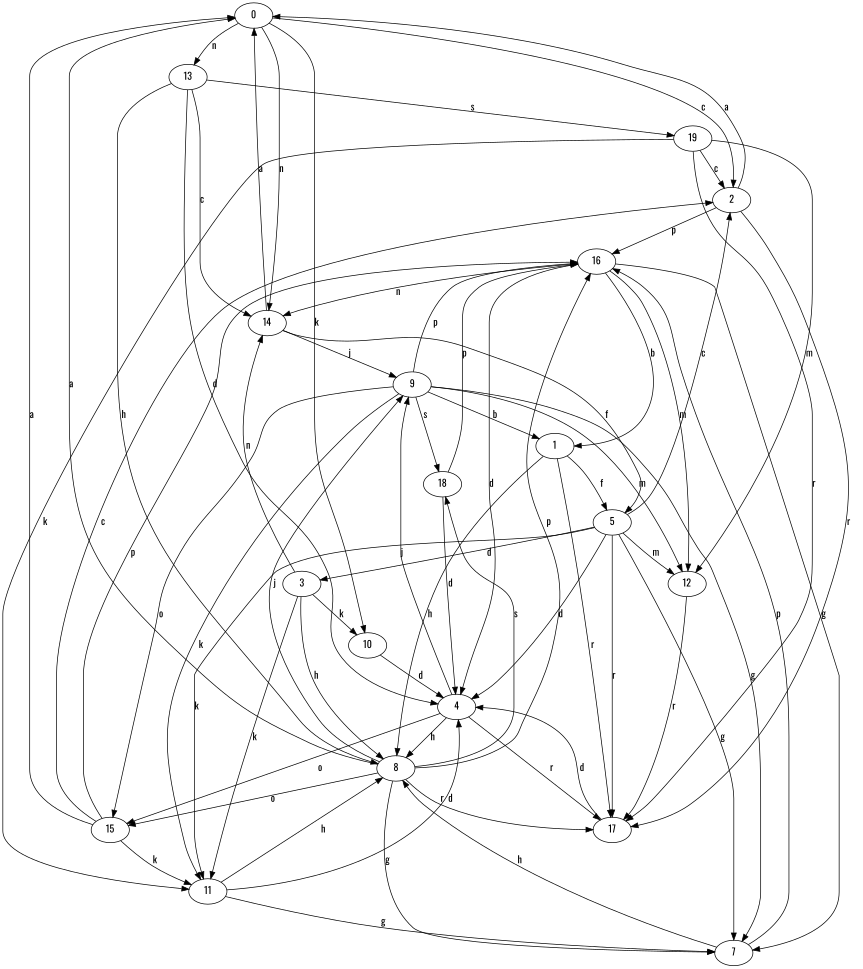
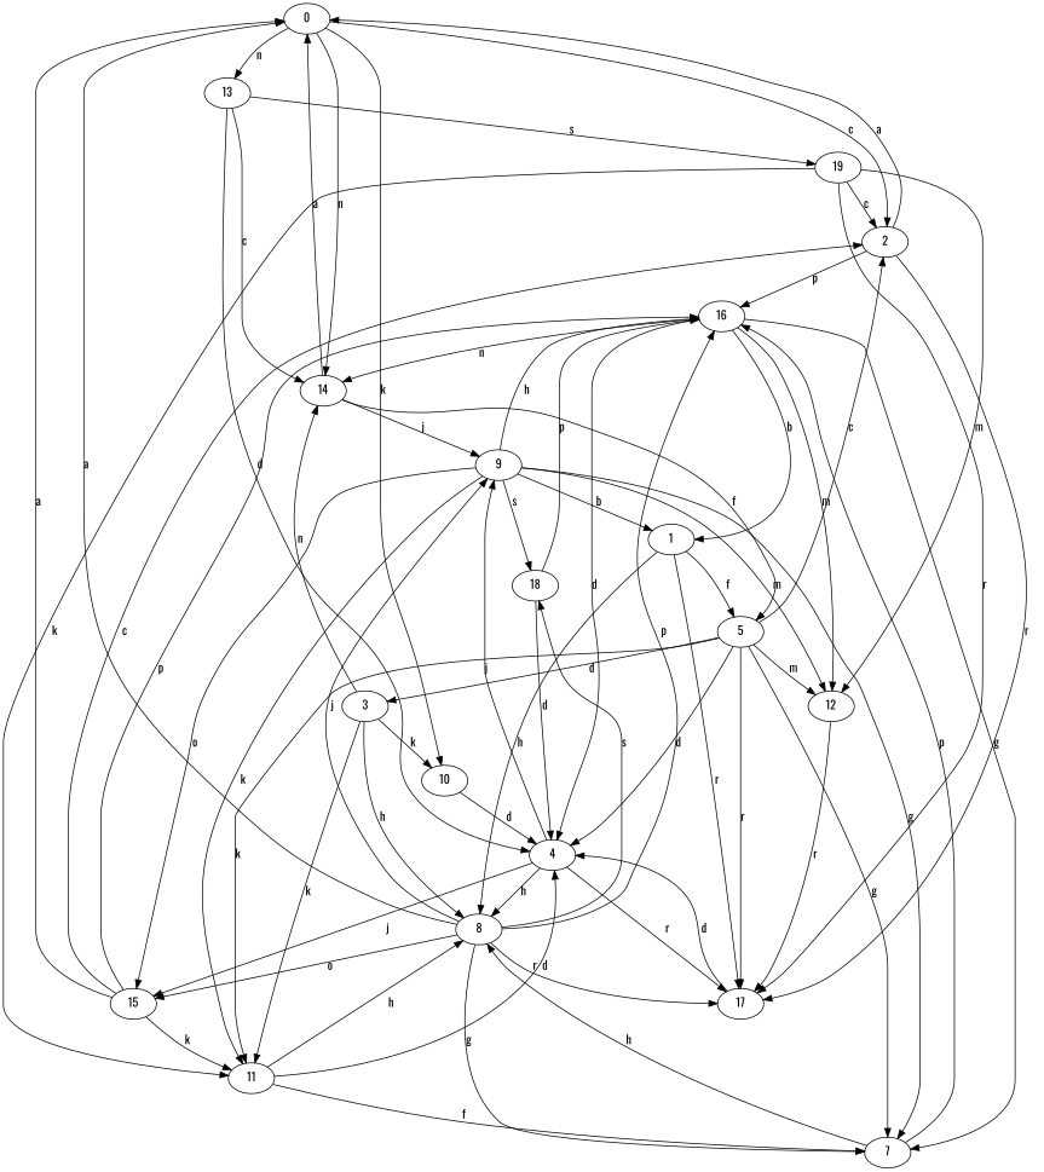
  strict digraph {
    fontname=Oswald
    node [fontname=Oswald]
    edge [fontname=Oswald]
    0
    2
    10
    13
    14
    17
    16
    4
    8
    19
    5
    9
    1
    3
    11
    7
    12
    15
    18
    0 -> 2 [label=c]
    0 -> 10 [label=k]
    0 -> 13 [label=n]
    0 -> 14 [label=n]
    2 -> 0 [label=a]
    2 -> 17 [label=r]
    2 -> 16 [label=p]
    10 -> 4 [label=d]
    13 -> 14 [label=c]
    13 -> 4 [label=d]
-   13 -> 8 [label=h]
    13 -> 19 [label=s]
    14 -> 0 [label=a]
    14 -> 5 [label=f]
    14 -> 9 [label=j]
    17 -> 4 [label=d]
    16 -> 14 [label=n]
    16 -> 4 [label=d]
    16 -> 1 [label=b]
    16 -> 7 [label=g]
    16 -> 12 [label=m]
    4 -> 17 [label=r]
    4 -> 8 [label=h]
    4 -> 9 [label=j]
-   4 -> 15 [label=o]
+   4 -> 15 [label=j]
    8 -> 0 [label=a]
    8 -> 17 [label=r]
    8 -> 16 [label=p]
    8 -> 9 [label=j]
    8 -> 7 [label=g]
    8 -> 15 [label=o]
    8 -> 18 [label=s]
    19 -> 2 [label=c]
    19 -> 17 [label=r]
    19 -> 11 [label=k]
    19 -> 12 [label=m]
    5 -> 2 [label=c]
    5 -> 17 [label=r]
    5 -> 4 [label=d]
    5 -> 3 [label=d]
    5 -> 11 [label=k]
    5 -> 7 [label=g]
    5 -> 12 [label=m]
-   9 -> 16 [label=p]
+   9 -> 16 [label=h]
    9 -> 1 [label=b]
    9 -> 11 [label=k]
    9 -> 7 [label=g]
    9 -> 12 [label=m]
    9 -> 15 [label=o]
    9 -> 18 [label=s]
    1 -> 17 [label=r]
    1 -> 8 [label=h]
    1 -> 5 [label=f]
    3 -> 10 [label=k]
    3 -> 14 [label=n]
    3 -> 8 [label=h]
    3 -> 11 [label=k]
    11 -> 4 [label=d]
    11 -> 8 [label=h]
-   11 -> 7 [label=g]
+   11 -> 7 [label=f]
    7 -> 16 [label=p]
    7 -> 8 [label=h]
    12 -> 17 [label=r]
    15 -> 0 [label=a]
    15 -> 2 [label=c]
    15 -> 16 [label=p]
    15 -> 11 [label=k]
    18 -> 16 [label=p]
    18 -> 4 [label=d]
  }
